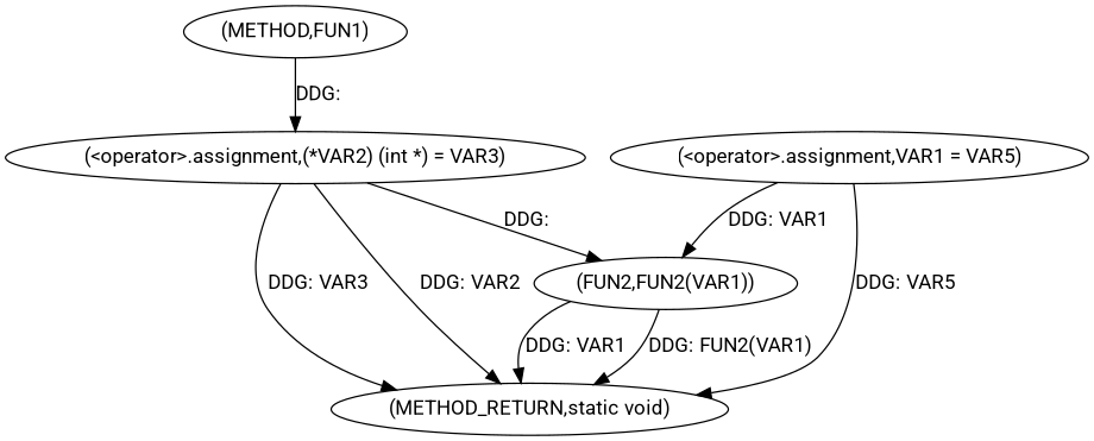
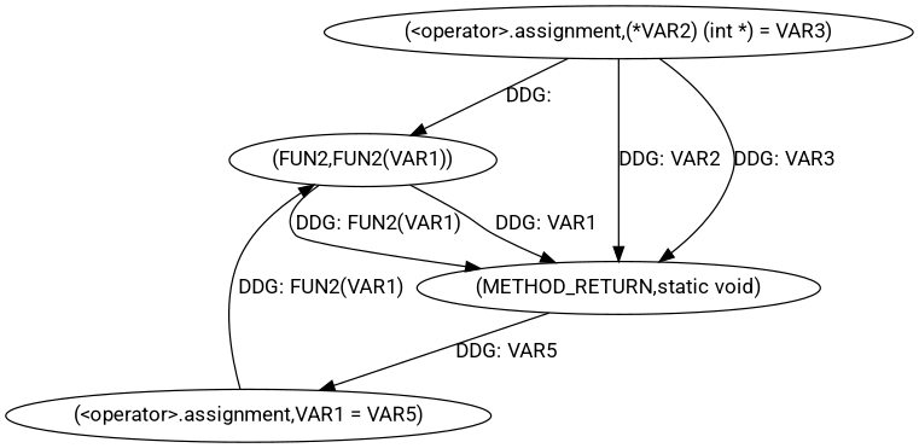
  digraph {
    fontname=Roboto
    node [fontname=Roboto]
    edge [fontname=Roboto]
-   n1 [label="(METHOD,FUN1)"]
    n2 [label="(<operator>.assignment,(*VAR2) (int *) = VAR3)"]
    n3 [label="(FUN2,FUN2(VAR1))"]
    n4 [label="(METHOD_RETURN,static void)"]
    n5 [label="(<operator>.assignment,VAR1 = VAR5)"]
-   n1 -> n2 [label="DDG: "]
    n2 -> n3 [label="DDG: "]
    n2 -> n4 [label="DDG: VAR2"]
    n2 -> n4 [label="DDG: VAR3"]
    n3 -> n4 [label="DDG: FUN2(VAR1)"]
    n3 -> n4 [label="DDG: VAR1"]
-   n5 -> n3 [label="DDG: VAR1"]
-   n5 -> n4 [label="DDG: VAR5"]
+   n5 -> n3 [label="DDG: FUN2(VAR1)"]
+   n4 -> n5 [label="DDG: VAR5"]
  }
